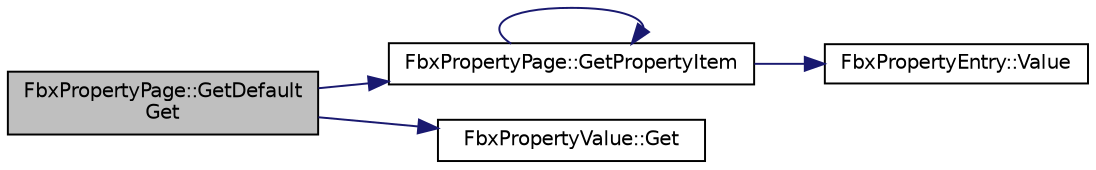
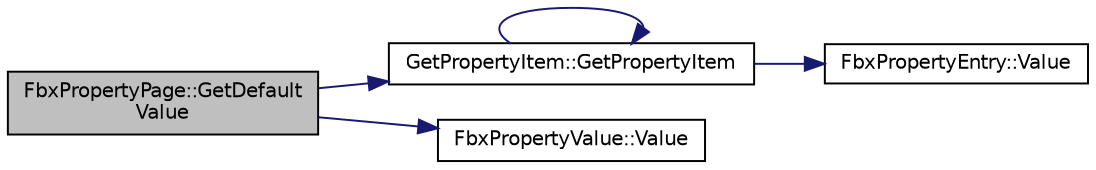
  digraph {
    rankdir=LR
    node [color=black fillcolor=white fontname=Helvetica fontsize=10 shape=record style=filled]
    edge [color=midnightblue fontname=Helvetica fontsize=10 labelfontname=Helvetica labelfontsize=10 style=solid]
-   n1 [fillcolor=grey75 fontcolor=black height=0.2 label="FbxPropertyPage::GetDefault\lGet" width=0.4]
-   n2 [height=0.2 label="FbxPropertyPage::GetPropertyItem" width=0.4]
-   n3 [height=0.2 label="FbxPropertyValue::Get" width=0.4]
+   n1 [fillcolor=grey75 fontcolor=black height=0.2 label="FbxPropertyPage::GetDefault\lValue" width=0.4]
+   n2 [height=0.2 label="GetPropertyItem::GetPropertyItem" width=0.4]
+   n3 [height=0.2 label="FbxPropertyValue::Value" width=0.4]
    n4 [height=0.2 label="FbxPropertyEntry::Value" width=0.4]
    n1 -> n2
    n1 -> n3
    n2 -> n2
    n2 -> n4
  }
